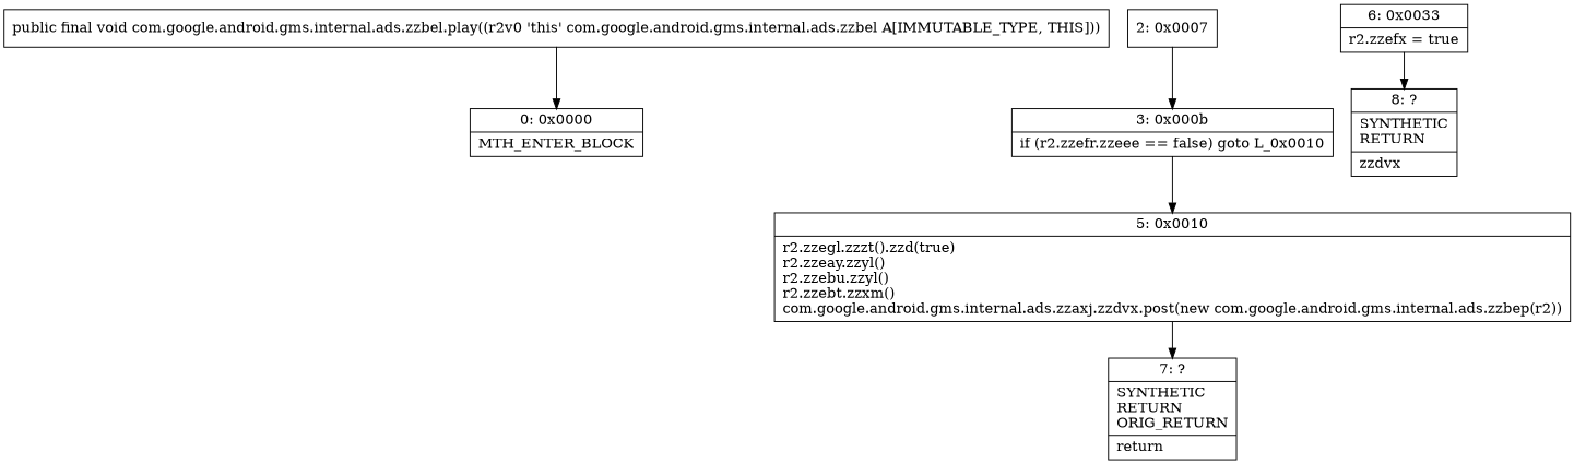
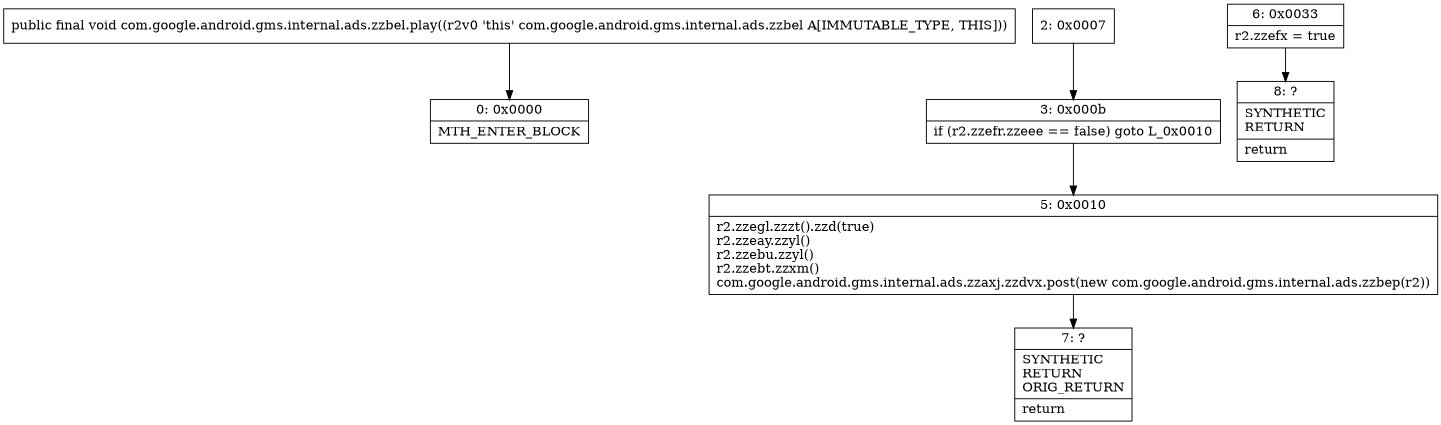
  digraph {
    node [shape=record]
    n1 [label="{0\:\ 0x0000|MTH_ENTER_BLOCK\l}"]
    n2 [label="{2\:\ 0x0007}"]
    n3 [label="{3\:\ 0x000b|if (r2.zzefr.zzeee == false) goto L_0x0010\l}"]
    n4 [label="{6\:\ 0x0033|r2.zzefx = true\l}"]
-   n5 [label="{8\:\ ?|SYNTHETIC\lRETURN\l|zzdvx\l}"]
+   n5 [label="{8\:\ ?|SYNTHETIC\lRETURN\l|return\l}"]
    n6 [label="{5\:\ 0x0010|r2.zzegl.zzzt().zzd(true)\lr2.zzeay.zzyl()\lr2.zzebu.zzyl()\lr2.zzebt.zzxm()\lcom.google.android.gms.internal.ads.zzaxj.zzdvx.post(new com.google.android.gms.internal.ads.zzbep(r2))\l}"]
    n7 [label="{7\:\ ?|SYNTHETIC\lRETURN\lORIG_RETURN\l|return\l}"]
    n8 [label="{public final void com.google.android.gms.internal.ads.zzbel.play((r2v0 'this' com.google.android.gms.internal.ads.zzbel A[IMMUTABLE_TYPE, THIS])) }"]
    n2 -> n3
    n3 -> n6
    n4 -> n5
    n6 -> n7
    n8 -> n1
  }
